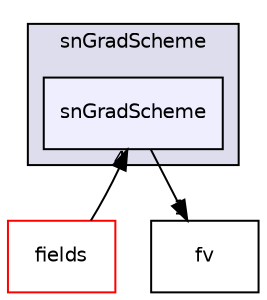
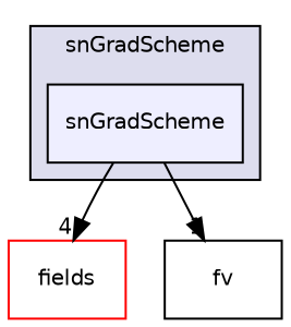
  digraph {
    compound=true
    node [fontname=Helvetica fontsize=10 shape=box]
    edge [labeldistance=1.5 labelfontname=Helvetica labelfontsize=10]
    n1 [fillcolor="#eeeeff" label=snGradScheme pencolor=black style=filled]
    n2 [color=red label=fields]
    n3 [label=fv]
    subgraph cluster_1 {
      bgcolor="#ddddee"
      fontname=Helvetica
      fontsize=10
      label=snGradScheme
      pencolor=black
      n1
    }
-   n2 -> n1 [headlabel=4]
+   n1 -> n2 [headlabel=4]
    n1 -> n3 [headlabel=1]
  }
